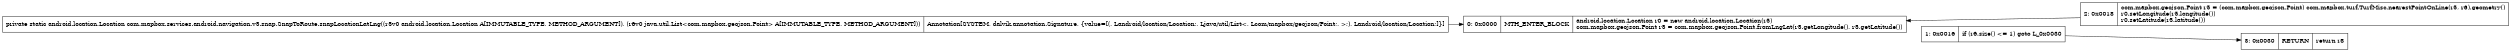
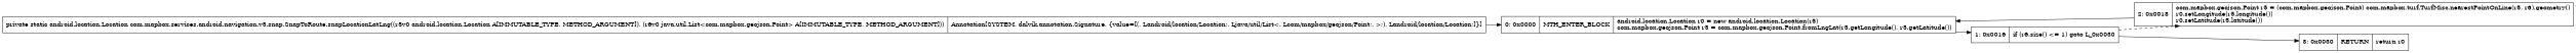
  digraph {
    rankdir=LR
    node [shape=record]
    n1 [label="{0\:\ 0x0000|MTH_ENTER_BLOCK\l|android.location.Location r0 = new android.location.Location(r5)\lcom.mapbox.geojson.Point r5 = com.mapbox.geojson.Point.fromLngLat(r5.getLongitude(), r5.getLatitude())\l}"]
    n2 [label="{1\:\ 0x0016|if (r6.size() \<= 1) goto L_0x0030\l}"]
    n3 [label="{2\:\ 0x0018|com.mapbox.geojson.Point r5 = (com.mapbox.geojson.Point) com.mapbox.turf.TurfMisc.nearestPointOnLine(r5, r6).geometry()\lr0.setLongitude(r5.longitude())\lr0.setLatitude(r5.latitude())\l}"]
-   n4 [label="{3\:\ 0x0030|RETURN\l|return r8\l}"]
+   n4 [label="{3\:\ 0x0030|RETURN\l|return r0\l}"]
    n5 [label="{private static android.location.Location com.mapbox.services.android.navigation.v5.snap.SnapToRoute.snapLocationLatLng((r5v0 android.location.Location A[IMMUTABLE_TYPE, METHOD_ARGUMENT]), (r6v0 java.util.List\<com.mapbox.geojson.Point\> A[IMMUTABLE_TYPE, METHOD_ARGUMENT]))  | Annotation[SYSTEM, dalvik.annotation.Signature, \{value=[(, Landroid\/location\/Location;, Ljava\/util\/List\<, Lcom\/mapbox\/geojson\/Point;, \>;), Landroid\/location\/Location;]\}]\l}"]
+   n1 -> n2
+   n2 -> n3 [style=dashed]
    n2 -> n4
    n3 -> n1
    n5 -> n1
  }
